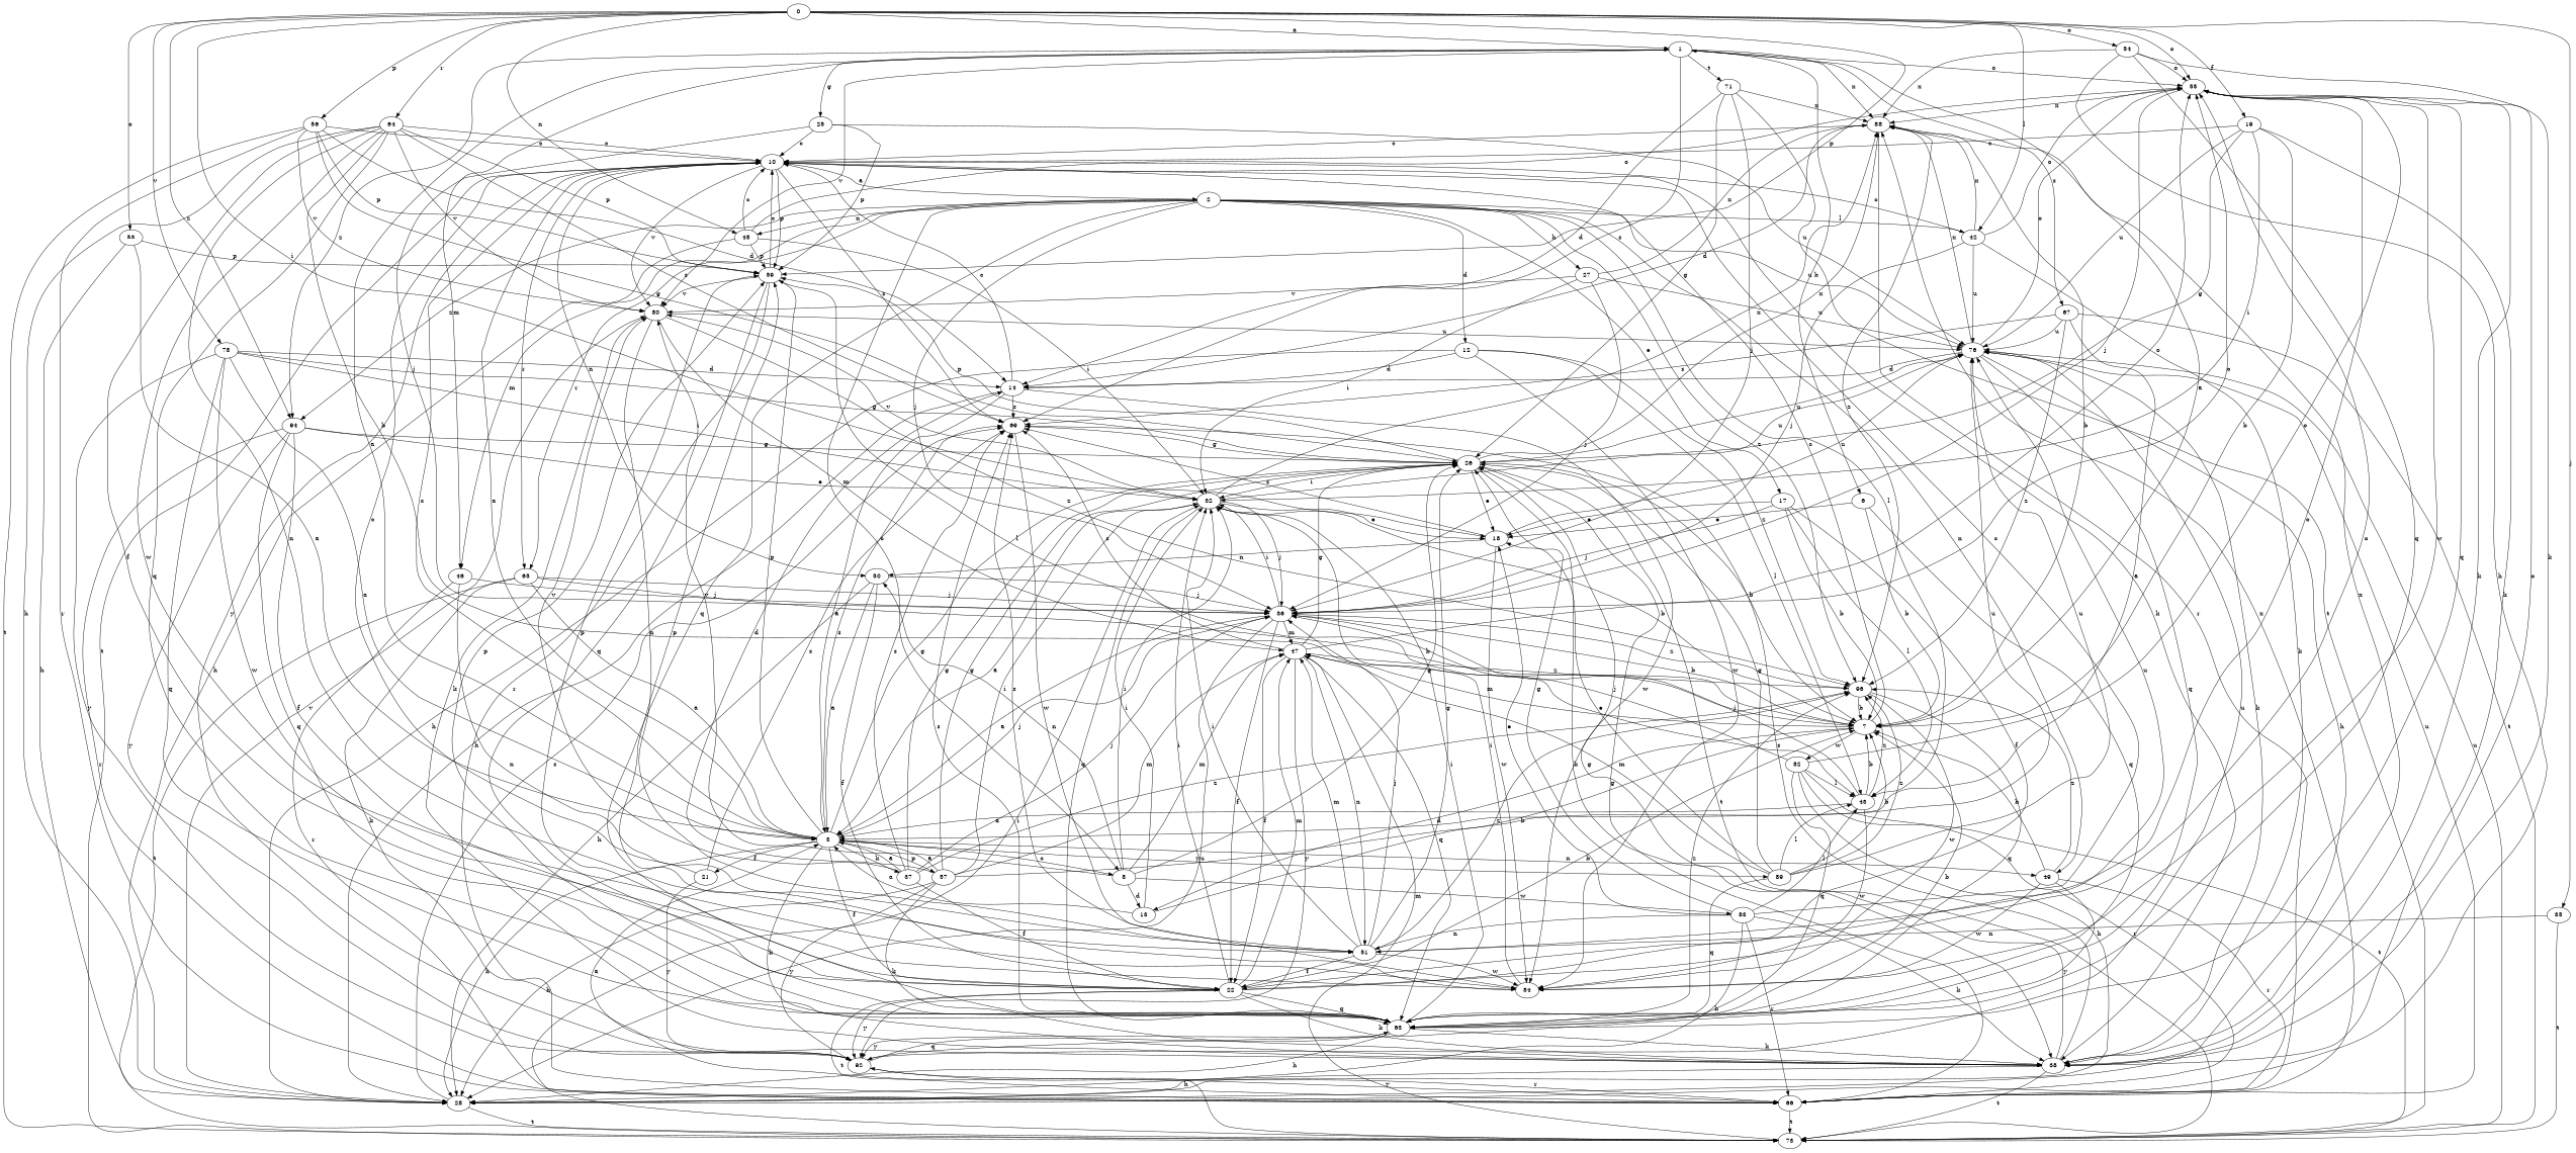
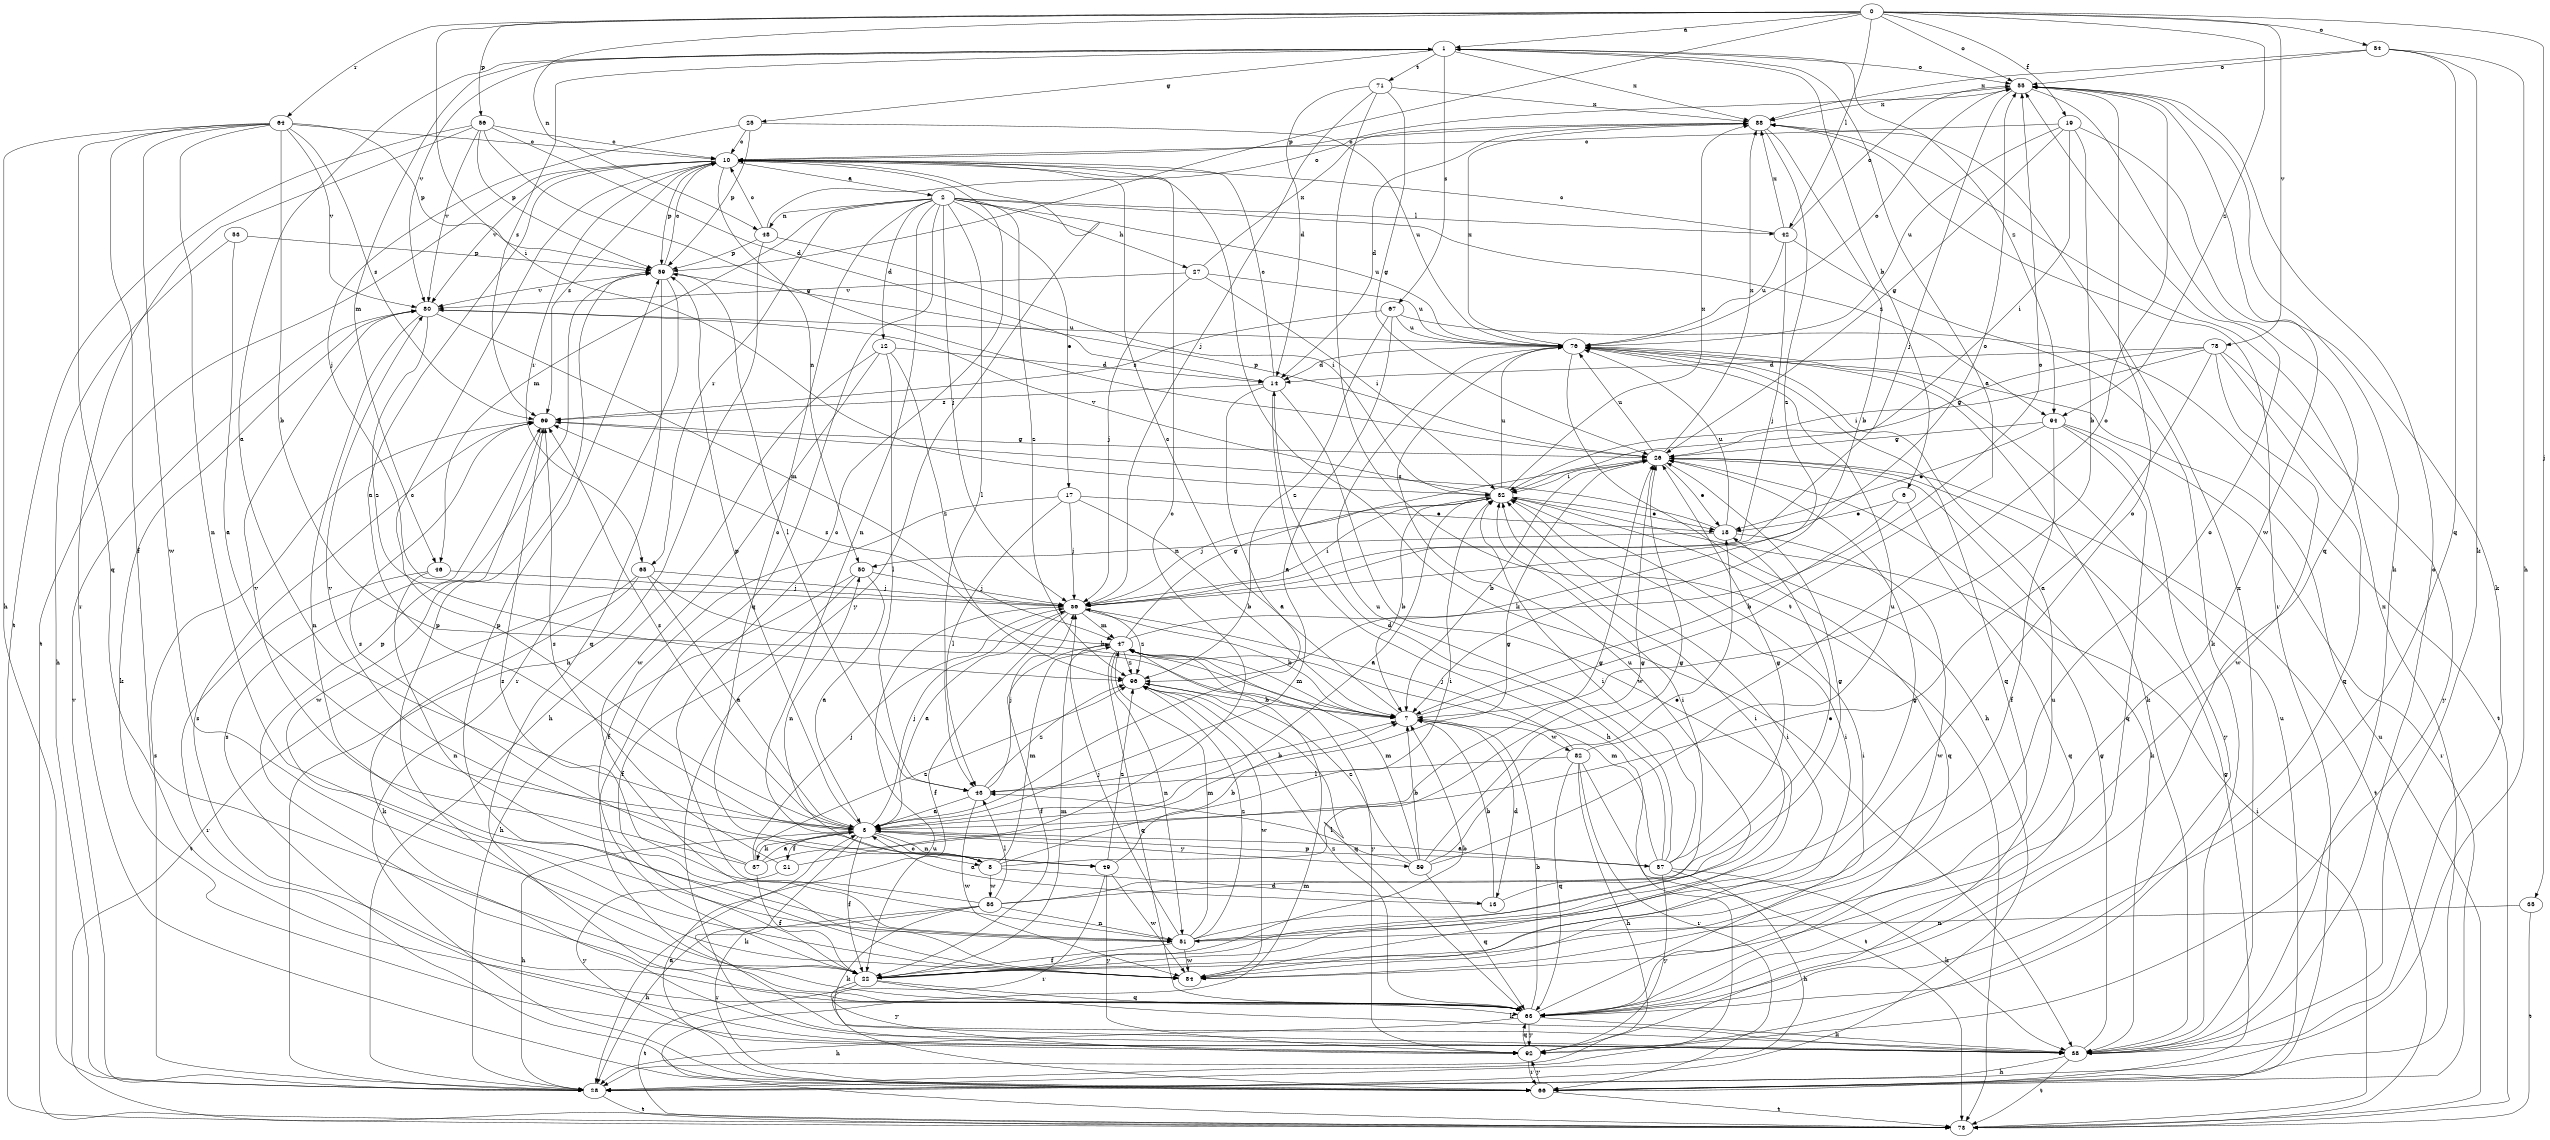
  strict digraph {
    0
    1
    19
    32
    35
    42
    48
    53
    54
    55
    56
    64
    78
    94
    59
    6
    25
    46
    67
    69
    71
    80
    88
    76
    10
    26
    38
    7
    36
    63
    3
    18
    73
    51
    28
    84
    14
    66
    22
    92
    96
    47
    2
    8
    12
    17
    27
    43
    49
    65
    13
    50
    83
    21
    37
    57
    89
    82
    0 -> 1 [label=a]
    0 -> 19 [label=f]
    0 -> 32 [label=i]
    0 -> 35 [label=j]
    0 -> 42 [label=l]
    0 -> 48 [label=n]
-   0 -> 53 [label=o]
    0 -> 54 [label=o]
    0 -> 55 [label=o]
    0 -> 56 [label=p]
    0 -> 64 [label=r]
    0 -> 78 [label=v]
    0 -> 94 [label=z]
    0 -> 59 [label=p]
    1 -> 55 [label=o]
    1 -> 94 [label=z]
    1 -> 6 [label=b]
    1 -> 25 [label=g]
    1 -> 46 [label=m]
    1 -> 67 [label=s]
    1 -> 69 [label=s]
    1 -> 71 [label=t]
    1 -> 80 [label=v]
    1 -> 88 [label=x]
    19 -> 32 [label=i]
    19 -> 76 [label=u]
    19 -> 10 [label=c]
    19 -> 26 [label=g]
    19 -> 38 [label=k]
    19 -> 7 [label=b]
    32 -> 80 [label=v]
    32 -> 88 [label=x]
    32 -> 76 [label=u]
    32 -> 7 [label=b]
    32 -> 36 [label=j]
    32 -> 63 [label=q]
    32 -> 3 [label=a]
    32 -> 18 [label=e]
    35 -> 73 [label=t]
    35 -> 51 [label=n]
    42 -> 55 [label=o]
    42 -> 88 [label=x]
    42 -> 76 [label=u]
    42 -> 10 [label=c]
    42 -> 38 [label=k]
    42 -> 36 [label=j]
    48 -> 32 [label=i]
    48 -> 55 [label=o]
    48 -> 59 [label=p]
    48 -> 10 [label=c]
    48 -> 28 [label=h]
    53 -> 59 [label=p]
    53 -> 3 [label=a]
    53 -> 28 [label=h]
    54 -> 55 [label=o]
    54 -> 88 [label=x]
    54 -> 38 [label=k]
    54 -> 63 [label=q]
    54 -> 28 [label=h]
    55 -> 88 [label=x]
    55 -> 38 [label=k]
    55 -> 36 [label=j]
    55 -> 63 [label=q]
    55 -> 84 [label=w]
    56 -> 59 [label=p]
    56 -> 80 [label=v]
    56 -> 10 [label=c]
    56 -> 26 [label=g]
    56 -> 73 [label=t]
    56 -> 14 [label=d]
    56 -> 66 [label=r]
    64 -> 59 [label=p]
    64 -> 69 [label=s]
    64 -> 80 [label=v]
    64 -> 10 [label=c]
    64 -> 7 [label=b]
    64 -> 63 [label=q]
    64 -> 51 [label=n]
    64 -> 28 [label=h]
    64 -> 84 [label=w]
    64 -> 22 [label=f]
    78 -> 32 [label=i]
    78 -> 26 [label=g]
    78 -> 63 [label=q]
    78 -> 3 [label=a]
    78 -> 84 [label=w]
    78 -> 14 [label=d]
    78 -> 92 [label=y]
    94 -> 26 [label=g]
    94 -> 63 [label=q]
    94 -> 18 [label=e]
    94 -> 66 [label=r]
    94 -> 22 [label=f]
    94 -> 92 [label=y]
    59 -> 80 [label=v]
    59 -> 10 [label=c]
    59 -> 63 [label=q]
    59 -> 66 [label=r]
    59 -> 43 [label=l]
    6 -> 7 [label=b]
    6 -> 63 [label=q]
    6 -> 18 [label=e]
    25 -> 59 [label=p]
    25 -> 76 [label=u]
    25 -> 10 [label=c]
    25 -> 36 [label=j]
    46 -> 36 [label=j]
    46 -> 51 [label=n]
    46 -> 66 [label=r]
    67 -> 69 [label=s]
    67 -> 76 [label=u]
    67 -> 3 [label=a]
    67 -> 73 [label=t]
    67 -> 96 [label=z]
    69 -> 26 [label=g]
    69 -> 84 [label=w]
    71 -> 88 [label=x]
    71 -> 26 [label=g]
    71 -> 36 [label=j]
    71 -> 73 [label=t]
    71 -> 14 [label=d]
    80 -> 76 [label=u]
    80 -> 38 [label=k]
    80 -> 51 [label=n]
    80 -> 96 [label=z]
    80 -> 47 [label=m]
    88 -> 10 [label=c]
    88 -> 7 [label=b]
    88 -> 14 [label=d]
    88 -> 66 [label=r]
    88 -> 96 [label=z]
    76 -> 55 [label=o]
    76 -> 88 [label=x]
    76 -> 38 [label=k]
    76 -> 63 [label=q]
    76 -> 28 [label=h]
    76 -> 14 [label=d]
    10 -> 59 [label=p]
    10 -> 69 [label=s]
    10 -> 80 [label=v]
    10 -> 38 [label=k]
    10 -> 3 [label=a]
    10 -> 73 [label=t]
    10 -> 92 [label=y]
    10 -> 2 [label=a]
    10 -> 65 [label=r]
    10 -> 50 [label=n]
    26 -> 32 [label=i]
    26 -> 59 [label=p]
    26 -> 88 [label=x]
    26 -> 76 [label=u]
    26 -> 38 [label=k]
    26 -> 7 [label=b]
    26 -> 18 [label=e]
    26 -> 73 [label=t]
    38 -> 55 [label=o]
    38 -> 69 [label=s]
    38 -> 88 [label=x]
    38 -> 26 [label=g]
    38 -> 73 [label=t]
    38 -> 28 [label=h]
    7 -> 1 [label=a]
    7 -> 10 [label=c]
    7 -> 47 [label=m]
    7 -> 13 [label=d]
    7 -> 82 [label=w]
    36 -> 32 [label=i]
    36 -> 55 [label=o]
    36 -> 7 [label=b]
    36 -> 3 [label=a]
    36 -> 28 [label=u]
    36 -> 22 [label=f]
    36 -> 96 [label=z]
    36 -> 47 [label=m]
    63 -> 32 [label=i]
    63 -> 59 [label=p]
    63 -> 69 [label=s]
    63 -> 38 [label=k]
    63 -> 7 [label=b]
    63 -> 28 [label=h]
    63 -> 92 [label=y]
    63 -> 96 [label=z]
    3 -> 1 [label=a]
    3 -> 59 [label=p]
    3 -> 69 [label=s]
    3 -> 10 [label=c]
    3 -> 26 [label=g]
    3 -> 38 [label=k]
    3 -> 36 [label=j]
    3 -> 28 [label=h]
    3 -> 22 [label=f]
    3 -> 8 [label=c]
    3 -> 49 [label=n]
    3 -> 21 [label=f]
    3 -> 37 [label=k]
    3 -> 57 [label=p]
    3 -> 89 [label=y]
    18 -> 69 [label=s]
    18 -> 76 [label=u]
    18 -> 84 [label=w]
    18 -> 50 [label=n]
    73 -> 32 [label=i]
    73 -> 76 [label=u]
    73 -> 47 [label=m]
    51 -> 32 [label=i]
    51 -> 55 [label=o]
    51 -> 69 [label=s]
    51 -> 26 [label=g]
    51 -> 36 [label=j]
    51 -> 84 [label=w]
    51 -> 22 [label=f]
    51 -> 96 [label=z]
    51 -> 47 [label=m]
    28 -> 69 [label=s]
    28 -> 80 [label=v]
    28 -> 73 [label=t]
    84 -> 32 [label=i]
    84 -> 59 [label=p]
    14 -> 69 [label=s]
    14 -> 10 [label=c]
    14 -> 3 [label=a]
    14 -> 28 [label=h]
    14 -> 84 [label=w]
    66 -> 88 [label=x]
    66 -> 76 [label=u]
    66 -> 26 [label=g]
    66 -> 3 [label=a]
    66 -> 73 [label=t]
    66 -> 92 [label=y]
    22 -> 32 [label=i]
    22 -> 55 [label=o]
    22 -> 59 [label=p]
    22 -> 76 [label=u]
    22 -> 38 [label=k]
    22 -> 7 [label=b]
    22 -> 63 [label=q]
    22 -> 73 [label=t]
    22 -> 92 [label=y]
    22 -> 47 [label=m]
    92 -> 76 [label=u]
    92 -> 63 [label=q]
    92 -> 66 [label=r]
    96 -> 7 [label=b]
    96 -> 63 [label=q]
    96 -> 84 [label=w]
    47 -> 55 [label=o]
    47 -> 69 [label=s]
    47 -> 26 [label=g]
    47 -> 63 [label=q]
    47 -> 51 [label=n]
    47 -> 22 [label=f]
    47 -> 92 [label=y]
    47 -> 96 [label=z]
    2 -> 42 [label=l]
    2 -> 48 [label=n]
    2 -> 94 [label=z]
    2 -> 46 [label=m]
    2 -> 76 [label=u]
    2 -> 36 [label=j]
    2 -> 63 [label=q]
    2 -> 96 [label=z]
    2 -> 8 [label=c]
    2 -> 12 [label=d]
    2 -> 17 [label=e]
    2 -> 27 [label=h]
    2 -> 43 [label=l]
    2 -> 49 [label=n]
    2 -> 65 [label=r]
    8 -> 32 [label=i]
    8 -> 80 [label=v]
    8 -> 26 [label=g]
    8 -> 47 [label=m]
    8 -> 13 [label=d]
    8 -> 50 [label=n]
    8 -> 83 [label=w]
    12 -> 28 [label=h]
    12 -> 84 [label=w]
    12 -> 14 [label=d]
    12 -> 96 [label=z]
    12 -> 43 [label=l]
    17 -> 7 [label=b]
    17 -> 36 [label=j]
    17 -> 18 [label=e]
    17 -> 22 [label=f]
    17 -> 43 [label=l]
    27 -> 32 [label=i]
    27 -> 80 [label=v]
    27 -> 88 [label=x]
    27 -> 76 [label=u]
    27 -> 36 [label=j]
    43 -> 7 [label=b]
    43 -> 36 [label=j]
    43 -> 3 [label=a]
    43 -> 84 [label=w]
    43 -> 96 [label=z]
    49 -> 7 [label=b]
    49 -> 84 [label=w]
    49 -> 66 [label=r]
    49 -> 92 [label=y]
    49 -> 96 [label=z]
    65 -> 38 [label=k]
    65 -> 7 [label=b]
    65 -> 36 [label=j]
    65 -> 3 [label=a]
    65 -> 73 [label=t]
    13 -> 32 [label=i]
    13 -> 7 [label=b]
    13 -> 3 [label=a]
    50 -> 36 [label=j]
    50 -> 3 [label=a]
    50 -> 28 [label=h]
    50 -> 22 [label=f]
    83 -> 10 [label=c]
    83 -> 26 [label=g]
    83 -> 38 [label=k]
    83 -> 18 [label=e]
    83 -> 51 [label=n]
    83 -> 28 [label=h]
    83 -> 66 [label=r]
    83 -> 43 [label=l]
    21 -> 69 [label=s]
    21 -> 10 [label=c]
    21 -> 92 [label=y]
    37 -> 69 [label=s]
    37 -> 80 [label=v]
    37 -> 26 [label=g]
    37 -> 36 [label=j]
    37 -> 3 [label=a]
    37 -> 22 [label=f]
    37 -> 96 [label=z]
    57 -> 32 [label=i]
    57 -> 76 [label=u]
    57 -> 26 [label=g]
    57 -> 38 [label=k]
    57 -> 3 [label=a]
    57 -> 28 [label=h]
    57 -> 14 [label=d]
    57 -> 92 [label=y]
    57 -> 47 [label=m]
    89 -> 76 [label=u]
    89 -> 26 [label=g]
    89 -> 7 [label=b]
    89 -> 63 [label=q]
    89 -> 18 [label=e]
    89 -> 96 [label=z]
    89 -> 47 [label=m]
    89 -> 43 [label=l]
    82 -> 55 [label=o]
    82 -> 36 [label=j]
    82 -> 63 [label=q]
    82 -> 73 [label=t]
    82 -> 28 [label=h]
    82 -> 66 [label=r]
    82 -> 43 [label=l]
  }
